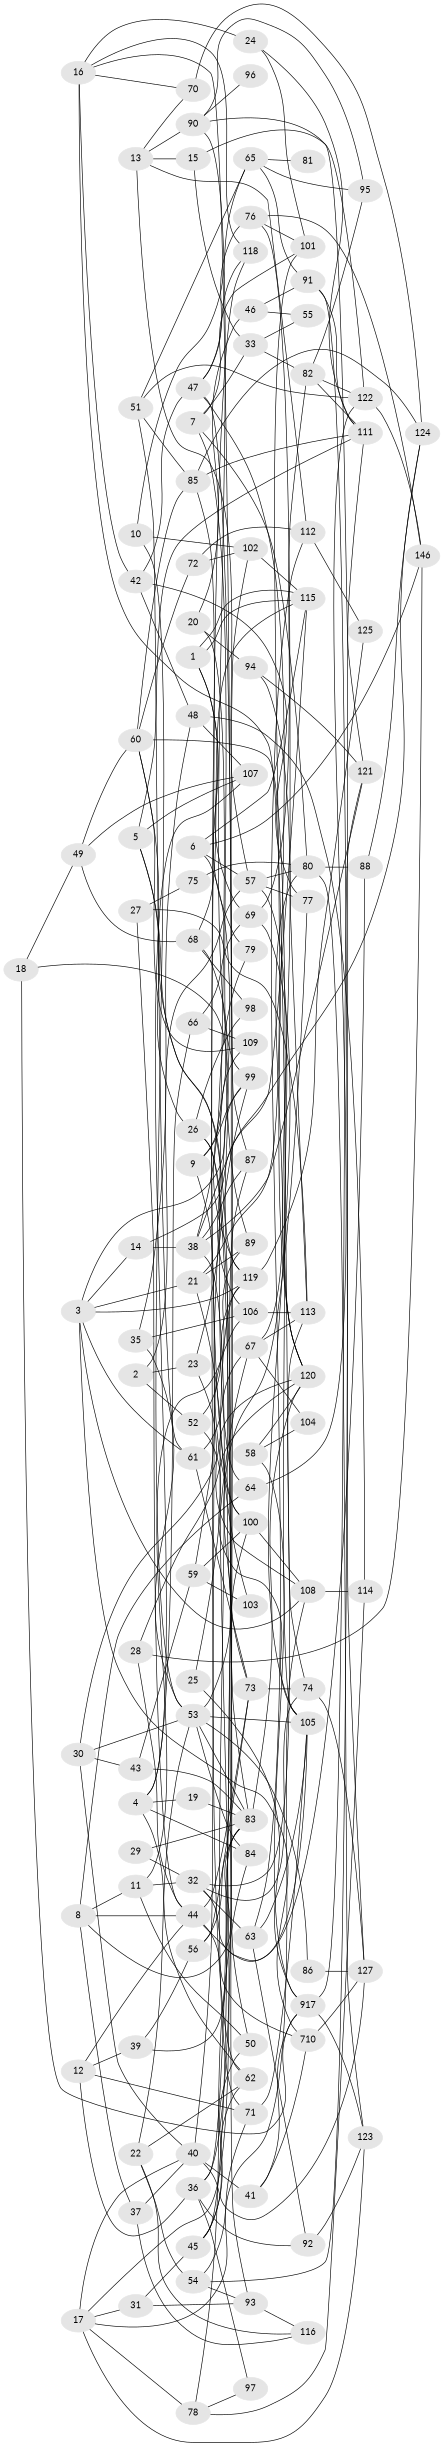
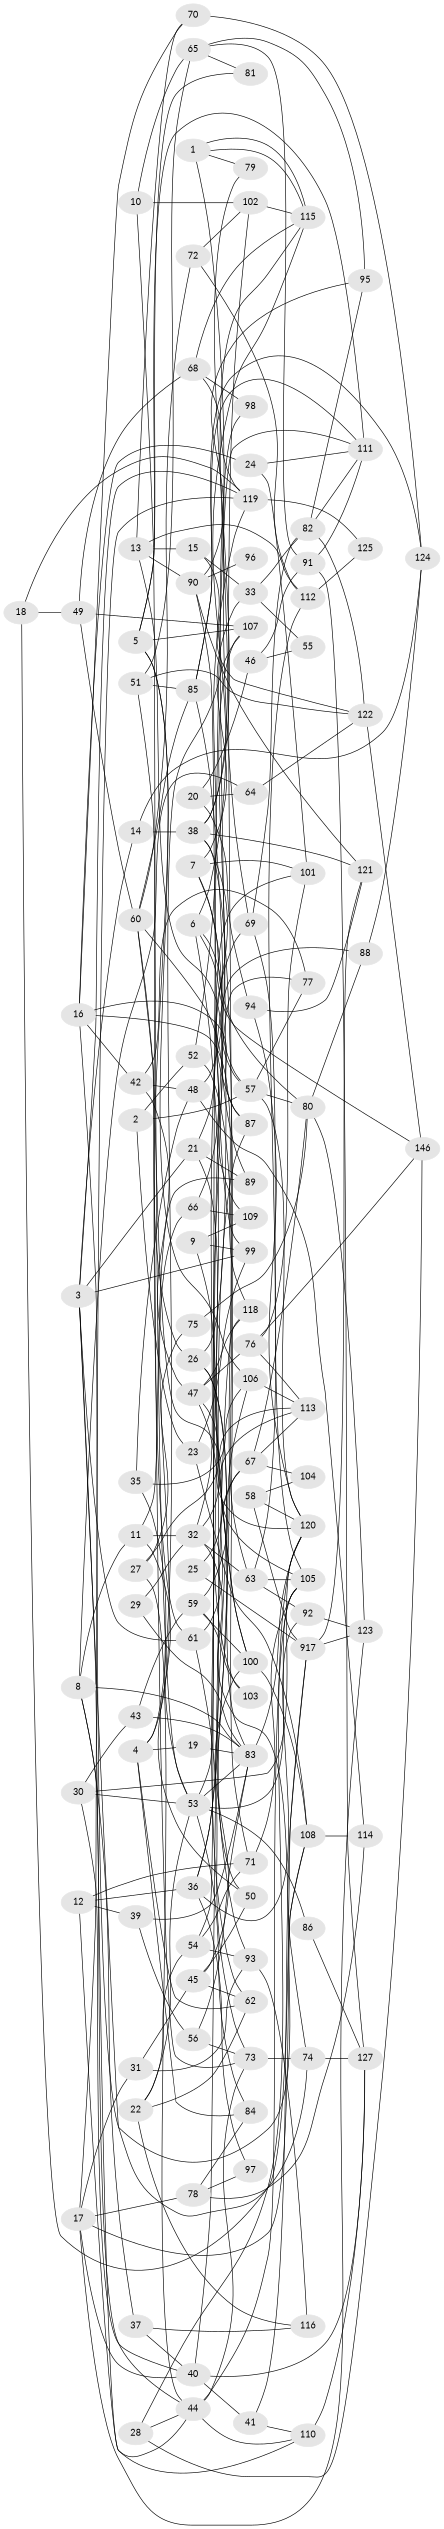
  graph {
    fontname=Lato
    rankdir=LR
    node [color=gray90 fontname=Lato style=filled]
    edge [fontname=Lato]
    1
    69
    79
    115
    82
    105
    2
    23
    52
    57
    99
    108
    119
    63
    80
    120
    77
    3
    14
    21
    61
-   110 [label=710]
+   110
    38
    124
    89
    101
    103
    67
    73
    114
    127
    125
    4
    19
    62
    66
    84
    107
    83
    109
    5
    26
    81
    106
    111
    50
    98
    113
    6
    100
    n51 [label=146]
    7
    33
    55
    123
    88
    8
    11
    37
    44
    64
    32
    40
    116
    122
    9
    10
    53
    65
    102
    86
    91
    95
    74
    12
    36
    39
    71
    87
    92
    97
    56
    13
    15
    70
    90
    112
    121
    96
    16
    24
    42
    118
    48
    47
    17
    31
    78
    45
    93
    41
    18
    49
    n104 [label=917]
    60
    68
    20
    46
    94
    22
    54
    25
    104
    27
    75
    28
    29
    30
    43
    59
    35
    76
    85
    72
    51
    58
    1 -- 69
    1 -- 79
    1 -- 115
    1 -- 115
    69 -- 82
    69 -- 105
    82 -- 111
    82 -- 122
    82 -- 95
    2 -- 23
    2 -- 52
    2 -- 57
    23 -- 99
    23 -- 108
    52 -- 119
-   52 -- 105
+   52 -- 63
    57 -- 80
    57 -- 120
    57 -- 77
    108 -- 114
    119 -- 125
    63 -- 105
    63 -- 92
    63 -- 112
    80 -- 123
    80 -- 88
    3 -- 99
    3 -- 108
    3 -- 119
    3 -- 14
    3 -- 21
    3 -- 61
    3 -- 110
    14 -- 38
    14 -- 124
    21 -- 89
    21 -- 101
    21 -- 103
    61 -- 67
    61 -- 73
    110 -- 127
    38 -- 79
    38 -- 115
    38 -- 71
    38 -- 87
    38 -- 121
    67 -- 80
    67 -- 113
    67 -- 104
    73 -- 74
    4 -- 19
    4 -- 62
    4 -- 66
    4 -- 84
    4 -- 107
    19 -- 83
    66 -- 69
    66 -- 109
    83 -- 120
    5 -- 107
    5 -- 26
+   5 -- 81
    5 -- 106
    5 -- 111
    26 -- 83
    26 -- 50
    26 -- 98
    106 -- 113
    6 -- 115
    6 -- 57
    6 -- 100
    6 -- n51
    100 -- 108
    7 -- 80
    7 -- 89
    7 -- 101
    7 -- 33
    33 -- 82
    33 -- 55
    88 -- 124
    8 -- 83
    8 -- 11
    8 -- 37
    8 -- 44
    8 -- 64
    11 -- 89
    11 -- 50
    11 -- 32
    37 -- 40
    37 -- 116
    44 -- 105
    44 -- 110
    44 -- 73
    64 -- 122
    32 -- 63
    32 -- 113
    32 -- 88
    32 -- 74
    40 -- 127
    40 -- 118
    40 -- 41
    122 -- n51
    9 -- 99
    9 -- 62
    9 -- 109
    10 -- 53
    10 -- 65
    10 -- 102
    53 -- 105
    53 -- 77
    53 -- 84
    53 -- 83
    53 -- 86
    65 -- 81
    65 -- 91
    65 -- 95
    102 -- 115
    86 -- 127
    91 -- 127
    91 -- 111
    74 -- 127
    12 -- 44
    12 -- 36
    12 -- 39
    12 -- 71
    36 -- 102
    36 -- 87
    36 -- 92
    36 -- 97
    39 -- 83
    39 -- 56
    71 -- 105
    92 -- 123
    56 -- 73
    56 -- 83
    13 -- 57
    13 -- 15
    13 -- 70
    13 -- 90
    13 -- 112
    15 -- 33
    15 -- 122
    70 -- 124
    90 -- 99
    90 -- 95
    90 -- 121
    90 -- 96
    112 -- 125
    16 -- 74
    16 -- 87
    16 -- 70
    16 -- 24
    16 -- 42
    16 -- 118
    24 -- 101
    24 -- 111
    42 -- 77
    42 -- 48
    42 -- 47
    48 -- 114
    48 -- 107
    47 -- 120
    47 -- 118
    47 -- 93
    47 -- 76
    17 -- 108
    17 -- 119
    17 -- 123
    17 -- 40
    17 -- 31
    17 -- 78
    31 -- 45
    31 -- 93
    78 -- 114
    78 -- 84
    78 -- 97
    45 -- 62
    45 -- 50
    45 -- 100
    93 -- 116
    41 -- 110
    41 -- n104
    18 -- 119
    18 -- 49
    18 -- n104
    49 -- 107
    49 -- 60
    49 -- 68
    n104 -- 123
    n104 -- 121
    60 -- 105
    60 -- 73
    60 -- 109
    60 -- 85
    60 -- 72
    68 -- 115
    68 -- 119
    68 -- 98
    20 -- 64
    20 -- 46
    20 -- 94
    46 -- 55
    46 -- 91
    94 -- 120
    94 -- 121
    22 -- 62
    22 -- 116
    22 -- 53
    22 -- 54
    54 -- 111
    54 -- 71
    54 -- 93
    25 -- 67
    25 -- n104
    27 -- 113
    27 -- 44
    27 -- 75
    75 -- 80
    28 -- 120
    28 -- n51
    28 -- 44
    29 -- 83
    29 -- 32
    30 -- 120
    30 -- 40
    30 -- 53
    30 -- 43
    43 -- 83
    43 -- 59
    59 -- 103
    59 -- 106
    59 -- 100
    35 -- 106
    35 -- 53
    35 -- 48
    76 -- 101
    76 -- 113
    76 -- n51
    85 -- 124
    85 -- 111
    85 -- 100
    72 -- 102
    72 -- 112
    51 -- 61
    51 -- 122
    51 -- 65
    51 -- 85
    58 -- 120
    58 -- n104
    58 -- 104
  }
